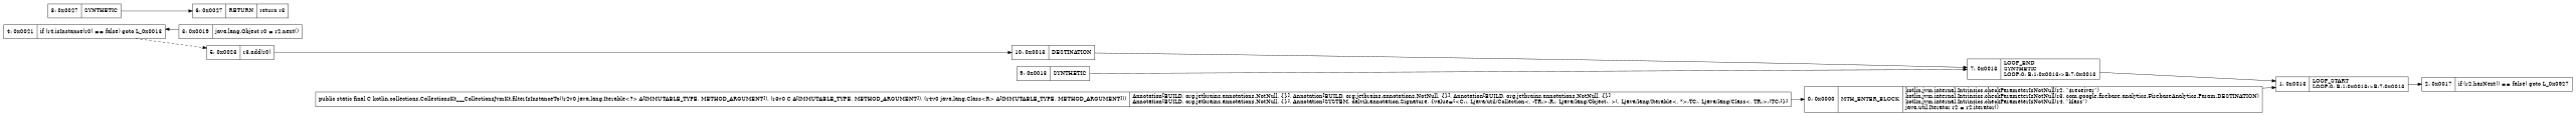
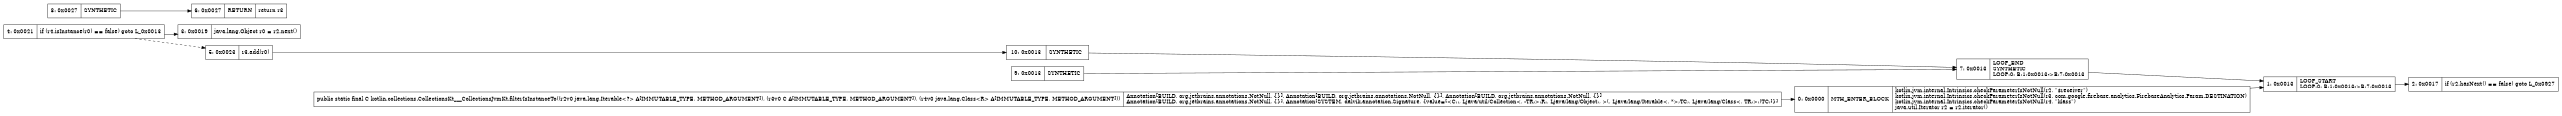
  digraph {
    rankdir=LR
    node [shape=record]
    n1 [label="{0\:\ 0x0000|MTH_ENTER_BLOCK\l|kotlin.jvm.internal.Intrinsics.checkParameterIsNotNull(r2, \"$receiver\")\lkotlin.jvm.internal.Intrinsics.checkParameterIsNotNull(r3, com.google.firebase.analytics.FirebaseAnalytics.Param.DESTINATION)\lkotlin.jvm.internal.Intrinsics.checkParameterIsNotNull(r4, \"klass\")\ljava.util.Iterator r2 = r2.iterator()\l}"]
    n2 [label="{1\:\ 0x0013|LOOP_START\lLOOP:0: B:1:0x0013\-\>B:7:0x0013\l}"]
    n3 [label="{2\:\ 0x0017|if (r2.hasNext() == false) goto L_0x0927\l}"]
    n4 [label="{3\:\ 0x0019|java.lang.Object r0 = r2.next()\l}"]
    n5 [label="{4\:\ 0x0021|if (r4.isInstance(r0) == false) goto L_0x0013\l}"]
    n6 [label="{8\:\ 0x0027|SYNTHETIC\l}"]
    n7 [label="{6\:\ 0x0027|RETURN\l|return r3\l}"]
    n8 [label="{5\:\ 0x0023|r3.add(r0)\l}"]
-   n9 [label="{10\:\ 0x0013|DESTINATION\l}"]
+   n9 [label="{10\:\ 0x0013|SYNTHETIC\l}"]
    n10 [label="{9\:\ 0x0013|SYNTHETIC\l}"]
    n11 [label="{7\:\ 0x0013|LOOP_END\lSYNTHETIC\lLOOP:0: B:1:0x0013\-\>B:7:0x0013\l}"]
    n12 [label="{public static final C kotlin.collections.CollectionsKt___CollectionsJvmKt.filterIsInstanceTo((r2v0 java.lang.Iterable\<?\> A[IMMUTABLE_TYPE, METHOD_ARGUMENT]), (r3v0 C A[IMMUTABLE_TYPE, METHOD_ARGUMENT]), (r4v0 java.lang.Class\<R\> A[IMMUTABLE_TYPE, METHOD_ARGUMENT]))  | Annotation[BUILD, org.jetbrains.annotations.NotNull, \{\}], Annotation[BUILD, org.jetbrains.annotations.NotNull, \{\}], Annotation[BUILD, org.jetbrains.annotations.NotNull, \{\}]\lAnnotation[BUILD, org.jetbrains.annotations.NotNull, \{\}], Annotation[SYSTEM, dalvik.annotation.Signature, \{value=[\<C::, Ljava\/util\/Collection\<, \-TR;\>;R:, Ljava\/lang\/Object;, \>(, Ljava\/lang\/Iterable\<, *\>;TC;, Ljava\/lang\/Class\<, TR;\>;)TC;]\}]\l}"]
    n1 -> n2
    n2 -> n3
-   n4 -> n5
+   n5 -> n4
    n5 -> n8 [style=dashed]
    n6 -> n7
    n8 -> n9
    n9 -> n11
    n10 -> n11
    n11 -> n2
    n12 -> n1
  }
